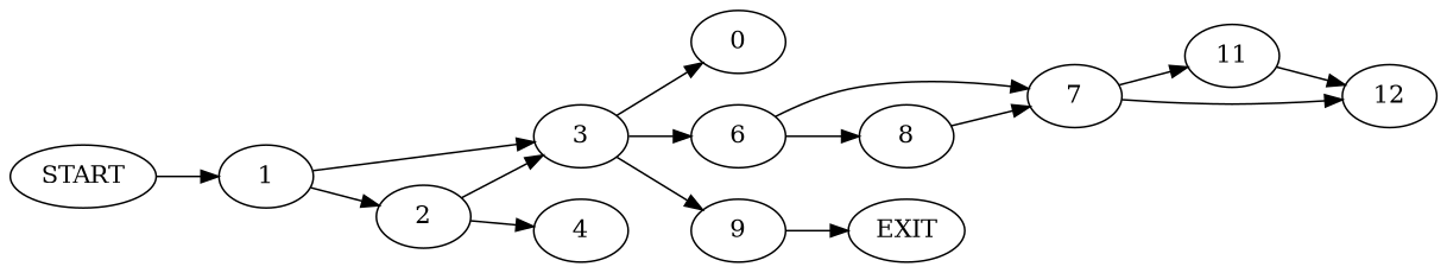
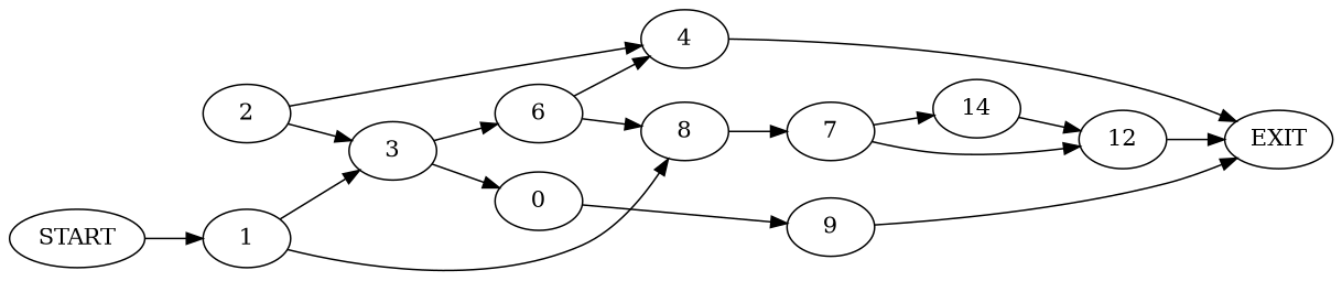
  digraph {
    rankdir=LR
    n1 [label=START]
    1
    2
    3
    n5 [label=EXIT]
    4
    n7 [label=0]
    6
    9
    7
    8
-   11
+   11 [label=14]
    12
    n1 -> 1
-   1 -> 2
+   1 -> 8
    1 -> 3
    2 -> 3
    2 -> 4
    3 -> n7
    3 -> 6
-   3 -> 9
-   6 -> 7
+   4 -> n5
+   n7 -> 9
+   6 -> 4
    6 -> 8
    9 -> n5
    7 -> 11
    7 -> 12
    8 -> 7
    11 -> 12
+   12 -> n5
  }
